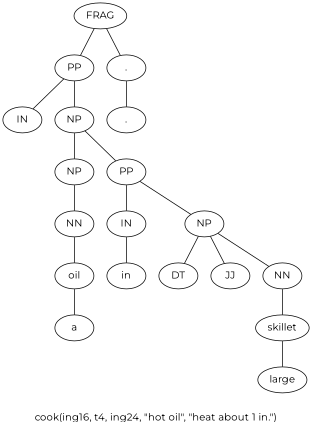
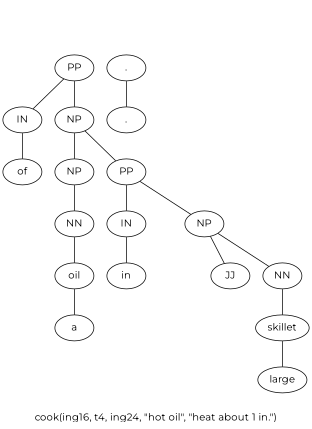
  graph {
    fontname=Montserrat
    label="cook(ing16, t4, ing24, \"hot oil\", \"heat about 1 in.\")"
    node [fontname=Montserrat]
    edge [fontname=Montserrat]
-   n1 [label=FRAG]
    n2 [label=PP]
    n3 [label="."]
    n4 [label=IN]
    n5 [label=NP]
    n6 [label="."]
+   n7 [label=of]
    n8 [label=NP]
    n9 [label=PP]
    n10 [label=NN]
    n11 [label=IN]
    n12 [label=NP]
    n13 [label=oil]
    n14 [label=a]
    n15 [label=in]
-   n16 [label=DT]
    n17 [label=JJ]
    n18 [label=NN]
    n19 [label=skillet]
    n20 [label=large]
-   n1 -- n2
-   n1 -- n3
    n2 -- n4
    n2 -- n5
    n3 -- n6
+   n4 -- n7
    n5 -- n8
    n5 -- n9
    n8 -- n10
    n9 -- n11
    n9 -- n12
    n10 -- n13
    n11 -- n15
-   n12 -- n16
    n12 -- n17
    n12 -- n18
    n13 -- n14
    n18 -- n19
    n19 -- n20
  }
